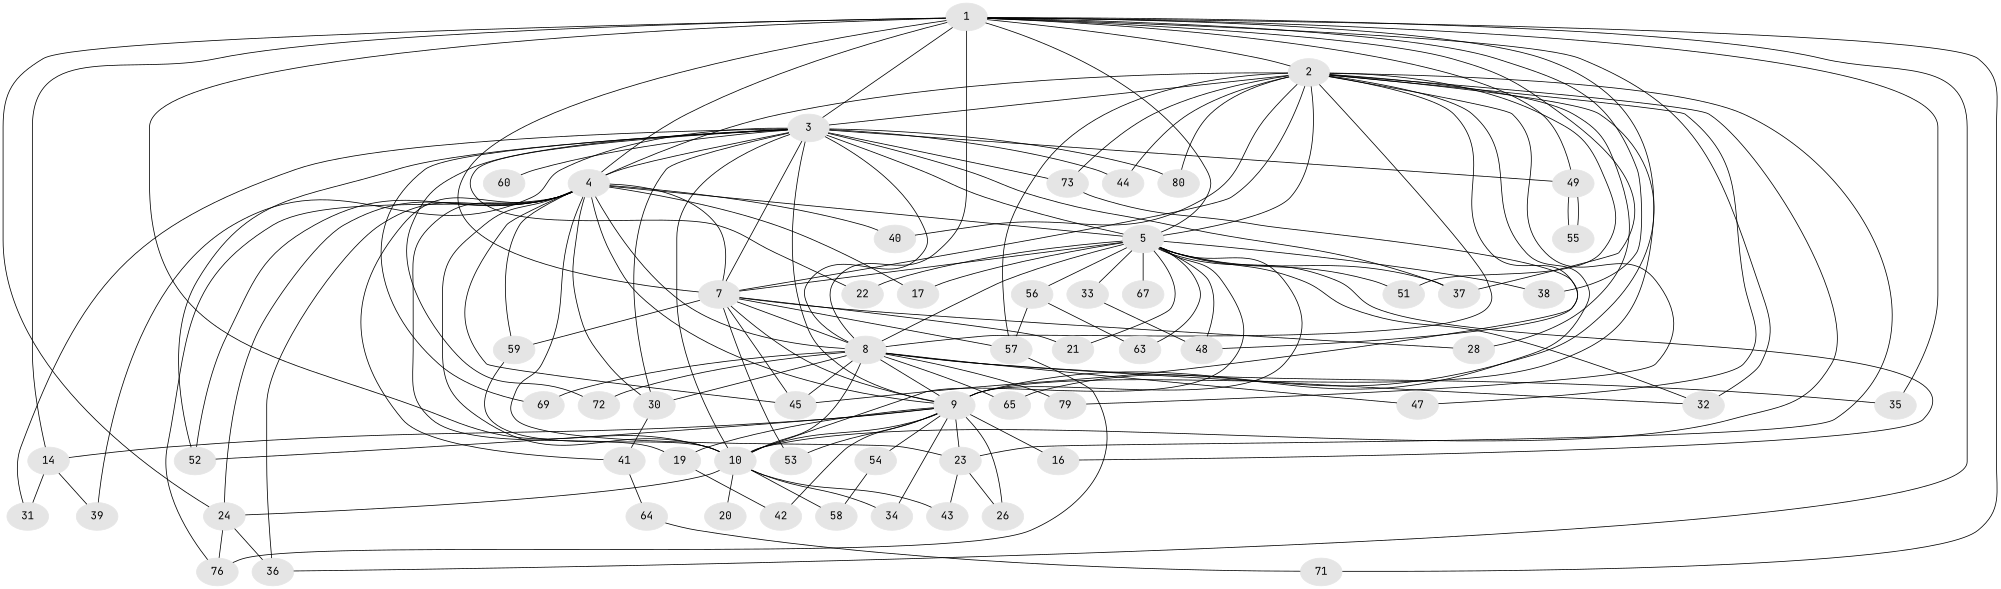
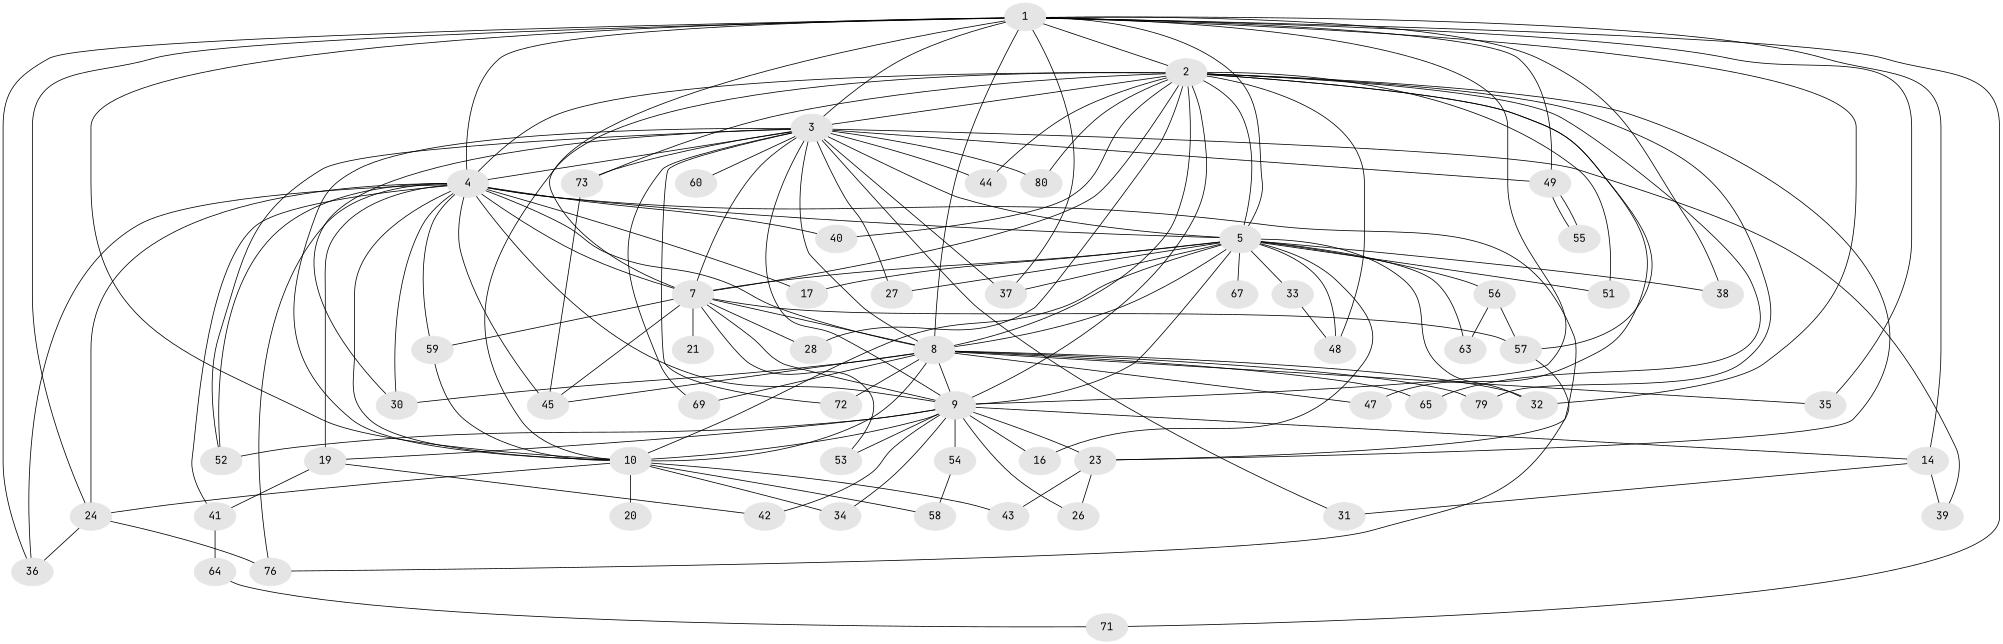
  graph {
    fontname="JetBrains Mono"
    node [color=gray90 fontname="JetBrains Mono" style=filled]
    edge [fontname="JetBrains Mono"]
    1 [super="+12"]
    2 [super="+66"]
    3 [super="+18"]
    4 [super="+13"]
    5 [super="+6"]
    7 [super="+68"]
    8 [super="+25"]
    9 [super="+11"]
    10 [super="+15"]
    14 [super="+50"]
    24 [super="+70"]
    32 [super="+46"]
    35
    36 [super="+62"]
    37 [super="+74"]
    38
    49
    71
    23 [super="+29"]
    28
    40
    44
    47
    48
    51
    57 [super="+78"]
    65
    73
    79
    80 [super="+81"]
-   27 [label=22]
+   27
    30 [super="+77"]
    31
    39
    52 [super="+61"]
    60
    69
    72
    45 [super="+75"]
    17
    19 [super="+22"]
    41
    59
    76
    16
    21
    33
    56
    63
    67
    53
    54
    26
    34
    42
    20
    43
    58
    55
    64
    1 -- 2
    1 -- 3 [weight=2]
    1 -- 4 [weight=2]
    1 -- 5 [weight=2]
    1 -- 7
    1 -- 8 [weight=2]
    1 -- 9
    1 -- 10 [weight=2]
    1 -- 14 [weight=2]
    1 -- 24
    1 -- 32
    1 -- 35
    1 -- 36
    1 -- 37
    1 -- 38
    1 -- 49
    1 -- 71
    2 -- 3
    2 -- 4
    2 -- 5 [weight=2]
    2 -- 7
    2 -- 8
    2 -- 9
    2 -- 10
    2 -- 23
    2 -- 28
    2 -- 40
    2 -- 44
    2 -- 47
    2 -- 48
    2 -- 51
    2 -- 57
    2 -- 65
    2 -- 73
    2 -- 79
    2 -- 80 [weight=2]
    3 -- 4
    3 -- 5 [weight=2]
    3 -- 7
    3 -- 8
    3 -- 9
    3 -- 10
    3 -- 37
    3 -- 49
    3 -- 44
    3 -- 73
    3 -- 80
    3 -- 27
    3 -- 30
    3 -- 31
    3 -- 39
    3 -- 52
    3 -- 60 [weight=2]
    3 -- 69
    3 -- 72
    4 -- 5 [weight=3]
    4 -- 7
    4 -- 8
    4 -- 9
    4 -- 10
    4 -- 24
    4 -- 36
    4 -- 23
    4 -- 40
    4 -- 30
    4 -- 52
    4 -- 45
    4 -- 17
    4 -- 19 [weight=2]
    4 -- 41
    4 -- 59
    4 -- 76
    5 -- 7 [weight=2]
    5 -- 8 [weight=2]
    5 -- 9 [weight=3]
    5 -- 10 [weight=2]
    5 -- 32
    5 -- 37
    5 -- 38
    5 -- 48
    5 -- 51
    5 -- 27
    5 -- 17
    5 -- 16
-   5 -- 21
    5 -- 33 [weight=2]
    5 -- 56
    5 -- 63
    5 -- 67 [weight=2]
    7 -- 8
    7 -- 9
    7 -- 28
    7 -- 57
    7 -- 45
    7 -- 59
    7 -- 21
    7 -- 53
    8 -- 9
    8 -- 10
    8 -- 32
    8 -- 35
    8 -- 47
    8 -- 65
    8 -- 79
    8 -- 30
    8 -- 69
    8 -- 72
    8 -- 45
    9 -- 10
    9 -- 14
    9 -- 23
    9 -- 52
    9 -- 19
    9 -- 16
    9 -- 53
    9 -- 54
    9 -- 26
    9 -- 34
    9 -- 42
    10 -- 24
    10 -- 34
    10 -- 20
    10 -- 43
    10 -- 58
    14 -- 31
    14 -- 39
    24 -- 36
    24 -- 76
    49 -- 55
    49 -- 55
    23 -- 26
    23 -- 43
    57 -- 76
    73 -- 45
-   30 -- 41
+   19 -- 41
    19 -- 42
    41 -- 64
    59 -- 10
    33 -- 48
    56 -- 57
    56 -- 63
    54 -- 58
    64 -- 71
  }
